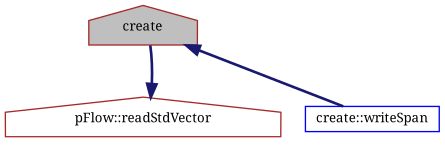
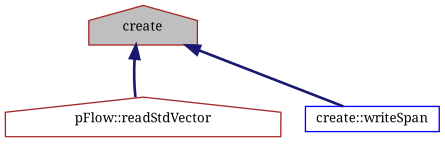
  digraph {
    fontname="Noto Serif"
    rankdir=TB
    node [color=brown fillcolor=white fontname="Noto Serif" fontsize=10 shape=house style=filled]
    edge [color=midnightblue dir=back fontname="Noto Serif" fontsize=10 labelfontname=Helvetica labelfontsize=10 style=bold]
    n1 [fillcolor=grey75 fontcolor=black height=0.2 label=create width=0.4]
    n2 [height=0.2 label="pFlow::readStdVector" width=0.4]
    n3 [color=blue height=0.2 label="create::writeSpan" shape=box width=0.4]
-   n2 -> n1
+   n1 -> n2
    n1 -> n3
  }
